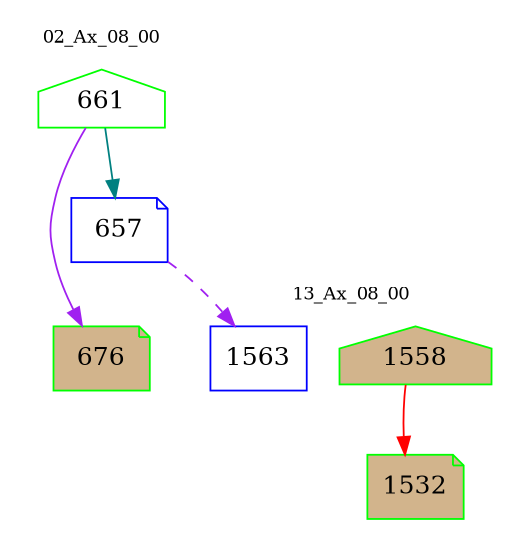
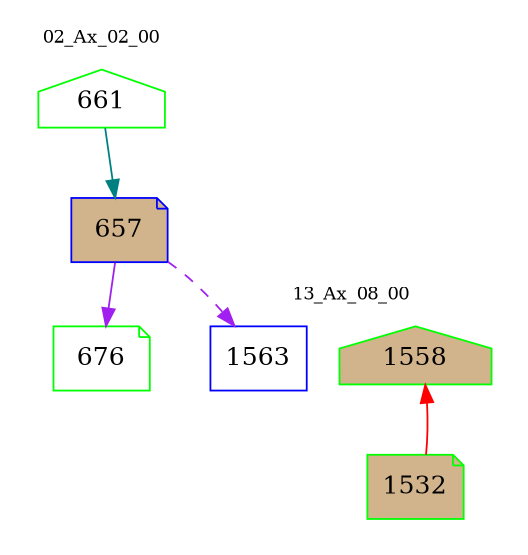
  digraph {
    node [color=green fillcolor=tan shape=note style=filled]
    edge [color=purple style=solid]
    n1 [label=1558 shape=house]
    n2 [label=1532]
    n3 [color=blue fillcolor=white label=1563 shape=box]
    n4 [fillcolor=white label=661 shape=house]
-   n5 [color=blue fillcolor=white label=657]
-   n6 [label=676]
+   n5 [color=blue label=657]
+   n6 [fillcolor=white label=676]
    subgraph cluster_1 {
      color=white
      fontsize=10
      label="13_Ax_08_00"
      n1
      n2
      n3
    }
    subgraph cluster_2 {
      color=white
      fontsize=10
-     label="02_Ax_08_00"
+     label="02_Ax_02_00"
      n4
      n5
      n6
    }
-   n1 -> n2 [color=red]
+   n2 -> n1 [color=red]
    n4 -> n5 [color=teal]
-   n4 -> n6
+   n5 -> n6
    n5 -> n3 [style=dashed]
  }
